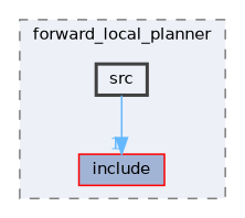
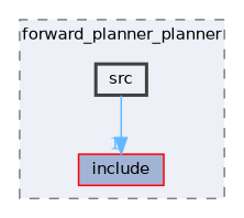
  digraph {
    compound=true
    node [fontname=Helvetica fontsize=10 shape=box]
    n1 [color=red fillcolor="#a2b4d6" height=0.2 label=include style=filled width=0.4]
    n2 [color=grey25 fillcolor="#edf0f7" height=0.2 label=src style="filled,bold" width=0.4]
    subgraph cluster_1 {
      bgcolor="#edf0f7"
      fontname=Helvetica
      fontsize=10
-     label=forward_local_planner
+     label=forward_planner_planner
      pencolor=grey50
      style="filled,dashed"
      n1
      n2
    }
    n2 -> n1 [color=steelblue1 fontcolor=steelblue1 fontname=Helvetica fontsize=10 headlabel=1 labeldistance=1.5 labelfontname=Helvetica labelfontsize=10]
  }
